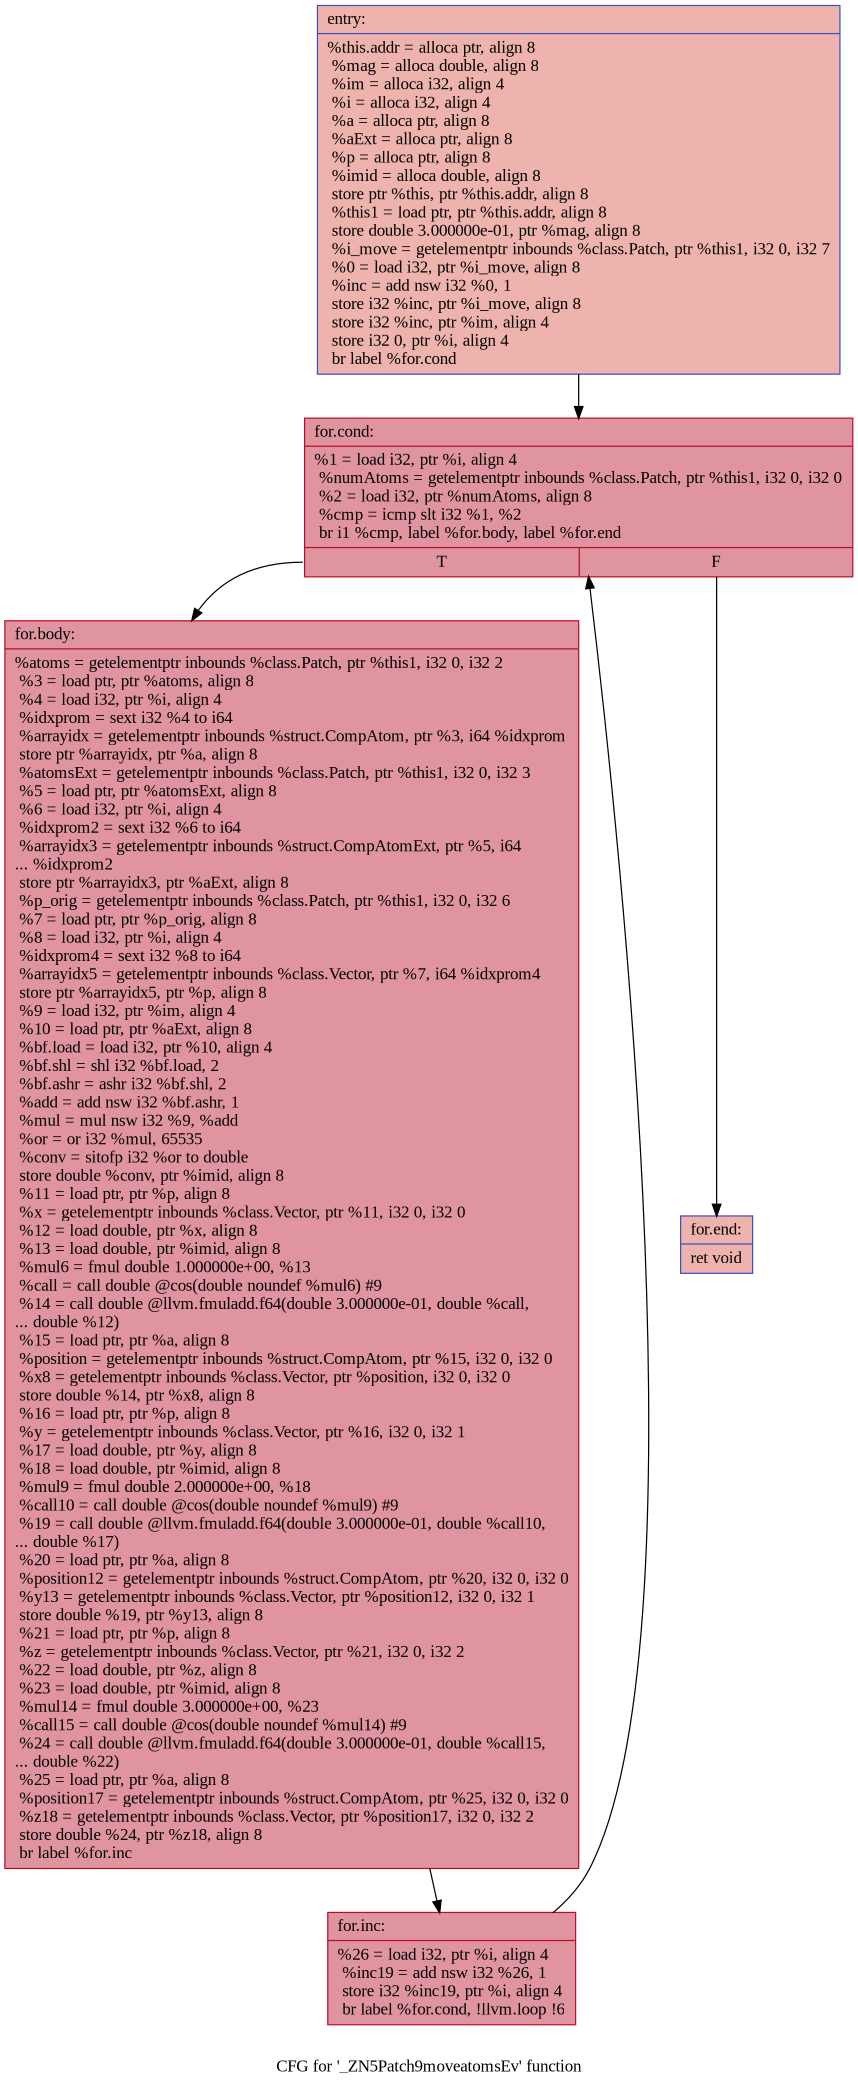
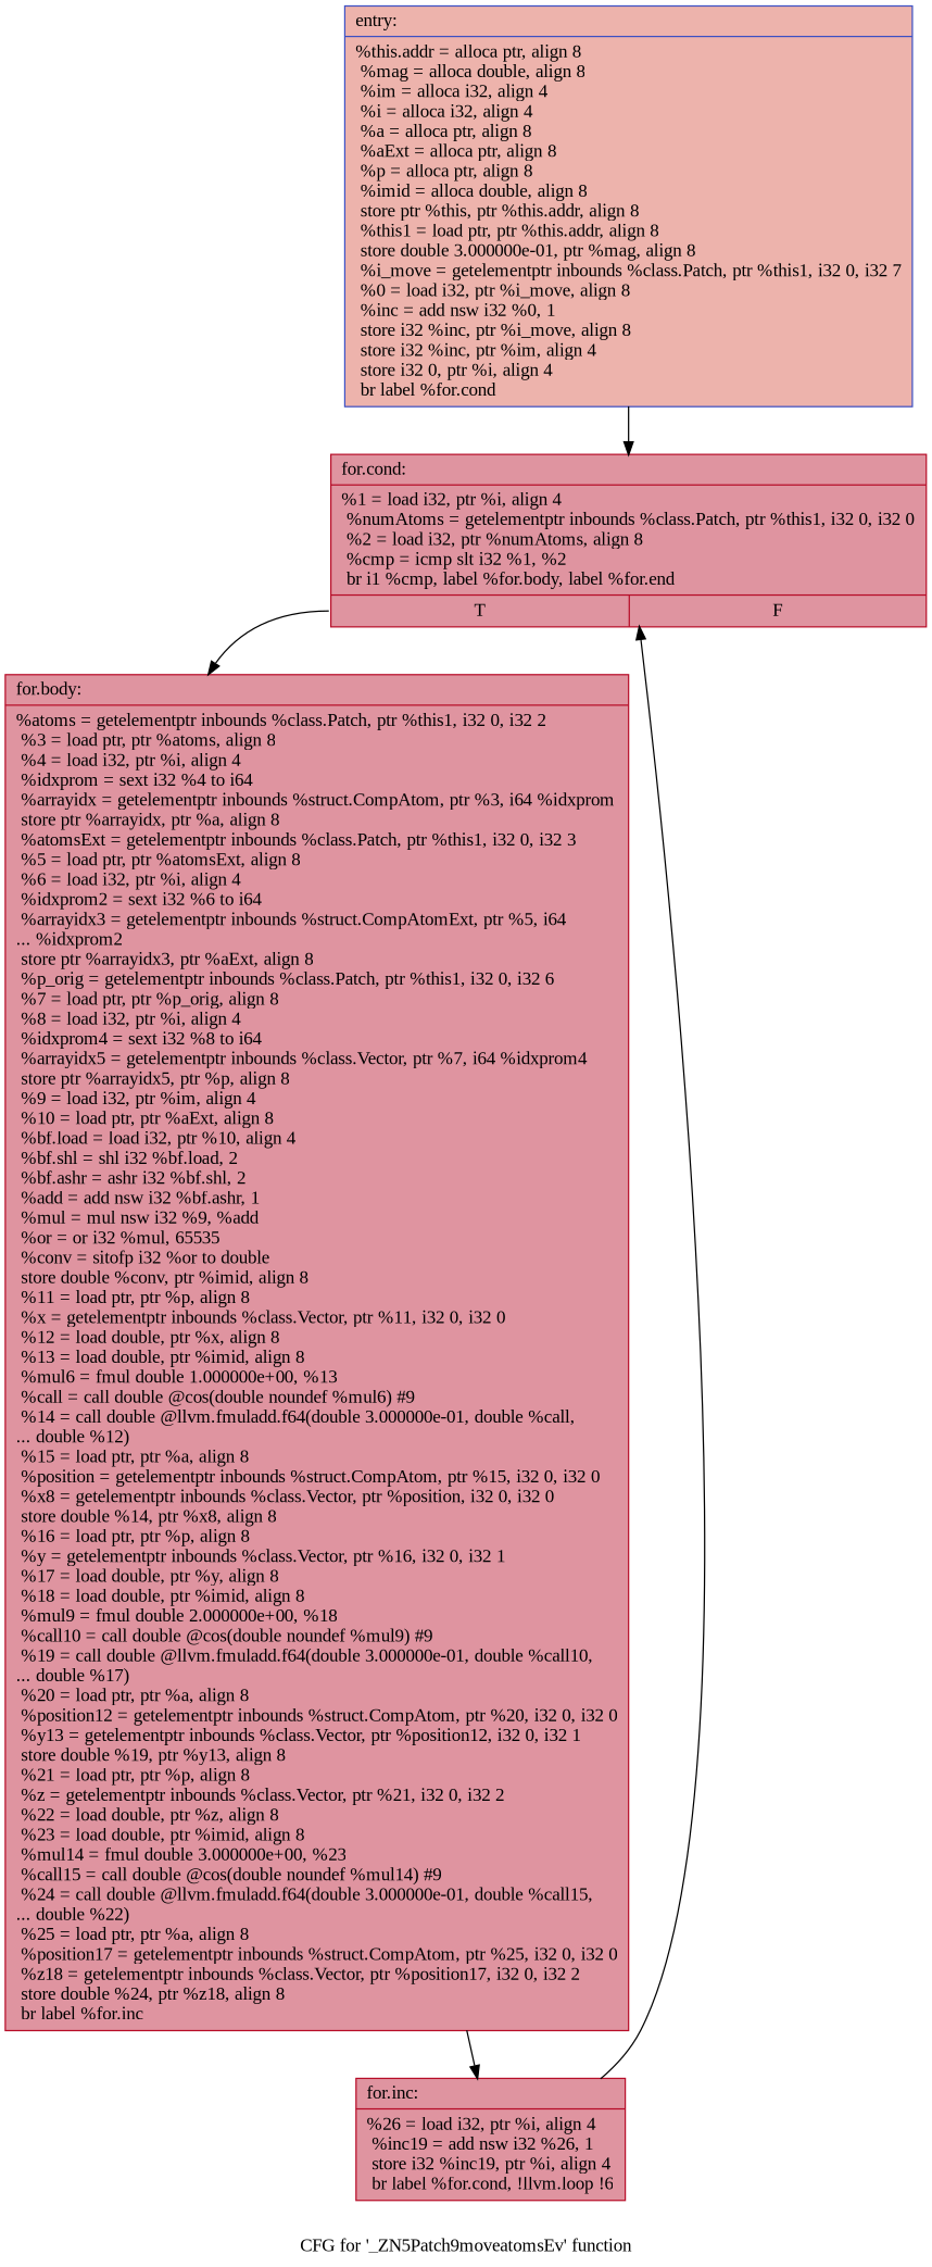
  digraph {
    label="CFG for '_ZN5Patch9moveatomsEv' function"
    fontname="Liberation Serif"
    node [color="#b70d28ff" fillcolor="#b70d2870" fontname="Liberation Serif" shape=record style=filled]
    edge [fontname="Liberation Serif"]
    n1 [color="#3d50c3ff" fillcolor="#d6524470" label="{entry:\l|  %this.addr = alloca ptr, align 8\l  %mag = alloca double, align 8\l  %im = alloca i32, align 4\l  %i = alloca i32, align 4\l  %a = alloca ptr, align 8\l  %aExt = alloca ptr, align 8\l  %p = alloca ptr, align 8\l  %imid = alloca double, align 8\l  store ptr %this, ptr %this.addr, align 8\l  %this1 = load ptr, ptr %this.addr, align 8\l  store double 3.000000e-01, ptr %mag, align 8\l  %i_move = getelementptr inbounds %class.Patch, ptr %this1, i32 0, i32 7\l  %0 = load i32, ptr %i_move, align 8\l  %inc = add nsw i32 %0, 1\l  store i32 %inc, ptr %i_move, align 8\l  store i32 %inc, ptr %im, align 4\l  store i32 0, ptr %i, align 4\l  br label %for.cond\l}"]
    n2 [label="{for.cond:\l|  %1 = load i32, ptr %i, align 4\l  %numAtoms = getelementptr inbounds %class.Patch, ptr %this1, i32 0, i32 0\l  %2 = load i32, ptr %numAtoms, align 8\l  %cmp = icmp slt i32 %1, %2\l  br i1 %cmp, label %for.body, label %for.end\l|{<s0>T|<s1>F}}"]
    n3 [label="{for.body:\l|  %atoms = getelementptr inbounds %class.Patch, ptr %this1, i32 0, i32 2\l  %3 = load ptr, ptr %atoms, align 8\l  %4 = load i32, ptr %i, align 4\l  %idxprom = sext i32 %4 to i64\l  %arrayidx = getelementptr inbounds %struct.CompAtom, ptr %3, i64 %idxprom\l  store ptr %arrayidx, ptr %a, align 8\l  %atomsExt = getelementptr inbounds %class.Patch, ptr %this1, i32 0, i32 3\l  %5 = load ptr, ptr %atomsExt, align 8\l  %6 = load i32, ptr %i, align 4\l  %idxprom2 = sext i32 %6 to i64\l  %arrayidx3 = getelementptr inbounds %struct.CompAtomExt, ptr %5, i64\l... %idxprom2\l  store ptr %arrayidx3, ptr %aExt, align 8\l  %p_orig = getelementptr inbounds %class.Patch, ptr %this1, i32 0, i32 6\l  %7 = load ptr, ptr %p_orig, align 8\l  %8 = load i32, ptr %i, align 4\l  %idxprom4 = sext i32 %8 to i64\l  %arrayidx5 = getelementptr inbounds %class.Vector, ptr %7, i64 %idxprom4\l  store ptr %arrayidx5, ptr %p, align 8\l  %9 = load i32, ptr %im, align 4\l  %10 = load ptr, ptr %aExt, align 8\l  %bf.load = load i32, ptr %10, align 4\l  %bf.shl = shl i32 %bf.load, 2\l  %bf.ashr = ashr i32 %bf.shl, 2\l  %add = add nsw i32 %bf.ashr, 1\l  %mul = mul nsw i32 %9, %add\l  %or = or i32 %mul, 65535\l  %conv = sitofp i32 %or to double\l  store double %conv, ptr %imid, align 8\l  %11 = load ptr, ptr %p, align 8\l  %x = getelementptr inbounds %class.Vector, ptr %11, i32 0, i32 0\l  %12 = load double, ptr %x, align 8\l  %13 = load double, ptr %imid, align 8\l  %mul6 = fmul double 1.000000e+00, %13\l  %call = call double @cos(double noundef %mul6) #9\l  %14 = call double @llvm.fmuladd.f64(double 3.000000e-01, double %call,\l... double %12)\l  %15 = load ptr, ptr %a, align 8\l  %position = getelementptr inbounds %struct.CompAtom, ptr %15, i32 0, i32 0\l  %x8 = getelementptr inbounds %class.Vector, ptr %position, i32 0, i32 0\l  store double %14, ptr %x8, align 8\l  %16 = load ptr, ptr %p, align 8\l  %y = getelementptr inbounds %class.Vector, ptr %16, i32 0, i32 1\l  %17 = load double, ptr %y, align 8\l  %18 = load double, ptr %imid, align 8\l  %mul9 = fmul double 2.000000e+00, %18\l  %call10 = call double @cos(double noundef %mul9) #9\l  %19 = call double @llvm.fmuladd.f64(double 3.000000e-01, double %call10,\l... double %17)\l  %20 = load ptr, ptr %a, align 8\l  %position12 = getelementptr inbounds %struct.CompAtom, ptr %20, i32 0, i32 0\l  %y13 = getelementptr inbounds %class.Vector, ptr %position12, i32 0, i32 1\l  store double %19, ptr %y13, align 8\l  %21 = load ptr, ptr %p, align 8\l  %z = getelementptr inbounds %class.Vector, ptr %21, i32 0, i32 2\l  %22 = load double, ptr %z, align 8\l  %23 = load double, ptr %imid, align 8\l  %mul14 = fmul double 3.000000e+00, %23\l  %call15 = call double @cos(double noundef %mul14) #9\l  %24 = call double @llvm.fmuladd.f64(double 3.000000e-01, double %call15,\l... double %22)\l  %25 = load ptr, ptr %a, align 8\l  %position17 = getelementptr inbounds %struct.CompAtom, ptr %25, i32 0, i32 0\l  %z18 = getelementptr inbounds %class.Vector, ptr %position17, i32 0, i32 2\l  store double %24, ptr %z18, align 8\l  br label %for.inc\l}"]
-   n4 [color="#3d50c3ff" fillcolor="#d6524470" label="{for.end:\l|  ret void\l}"]
    n5 [label="{for.inc:\l|  %26 = load i32, ptr %i, align 4\l  %inc19 = add nsw i32 %26, 1\l  store i32 %inc19, ptr %i, align 4\l  br label %for.cond, !llvm.loop !6\l}"]
    n1 -> n2
    n2 -> n3 [tailport=s0]
-   n2 -> n4 [tailport=s1]
    n3 -> n5
    n5 -> n2
  }
